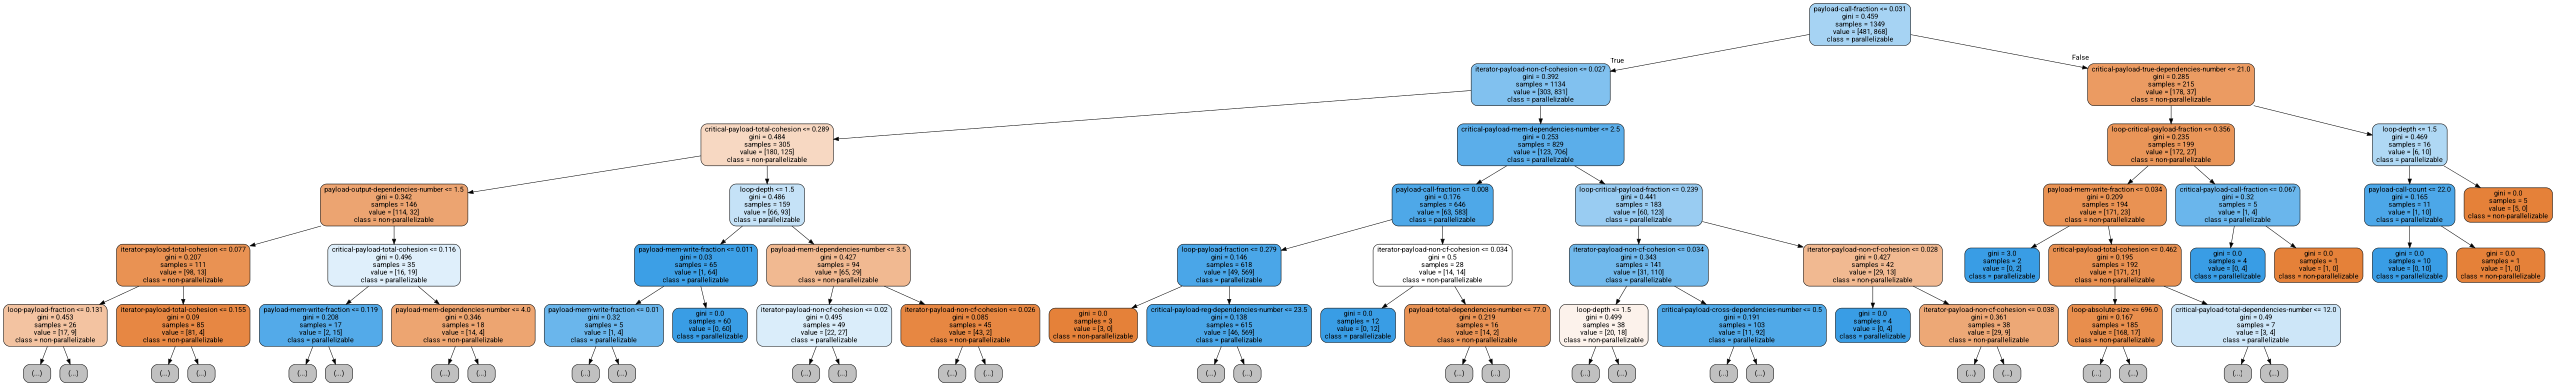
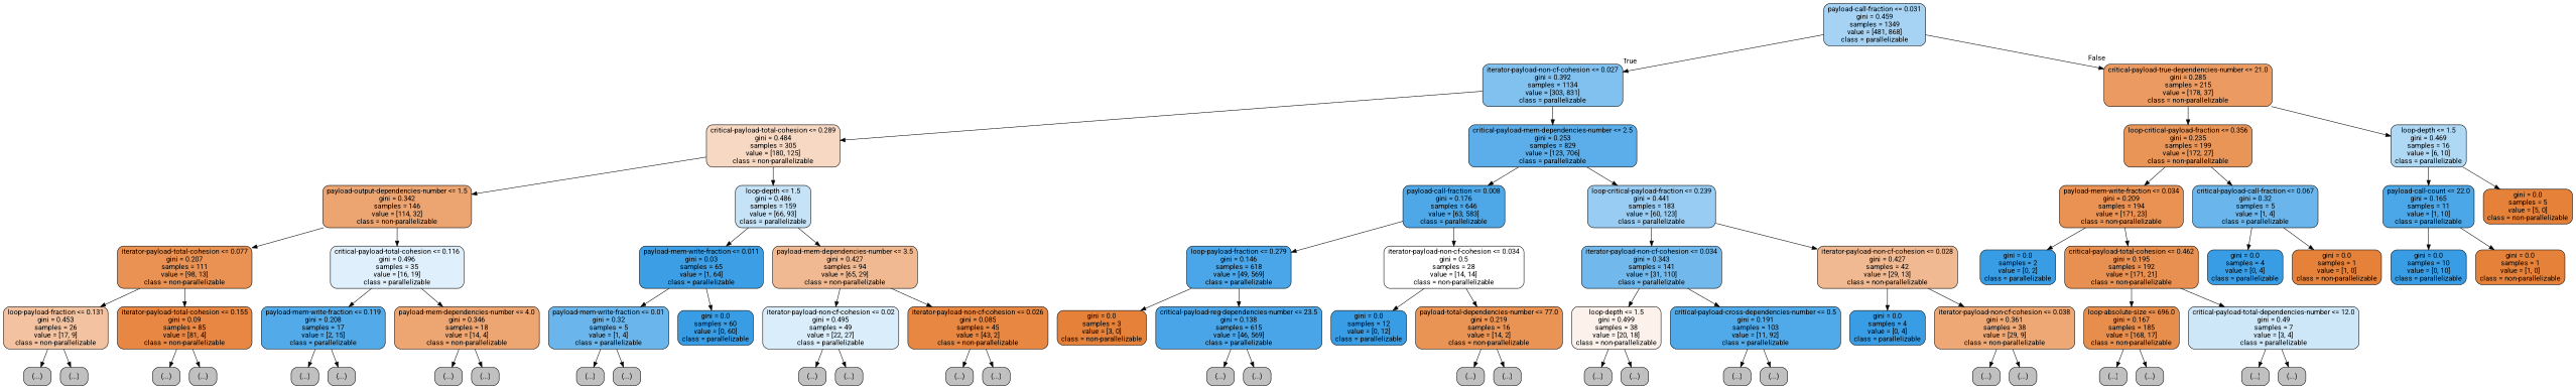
  digraph {
    fontname=Roboto
    node [color=black fillcolor="#C0C0C0" fontname=Roboto shape=box style="filled, rounded"]
    edge [fontname=Roboto]
    n1 [fillcolor="#399de572" label="payload-call-fraction <= 0.031\ngini = 0.459\nsamples = 1349\nvalue = [481, 868]\nclass = parallelizable"]
    n2 [fillcolor="#399de5a2" label="iterator-payload-non-cf-cohesion <= 0.027\ngini = 0.392\nsamples = 1134\nvalue = [303, 831]\nclass = parallelizable"]
    n3 [fillcolor="#e58139ca" label="critical-payload-true-dependencies-number <= 21.0\ngini = 0.285\nsamples = 215\nvalue = [178, 37]\nclass = non-parallelizable"]
    n4 [fillcolor="#e581394e" label="critical-payload-total-cohesion <= 0.289\ngini = 0.484\nsamples = 305\nvalue = [180, 125]\nclass = non-parallelizable"]
    n5 [fillcolor="#399de5d3" label="critical-payload-mem-dependencies-number <= 2.5\ngini = 0.253\nsamples = 829\nvalue = [123, 706]\nclass = parallelizable"]
    n6 [fillcolor="#e58139b7" label="payload-output-dependencies-number <= 1.5\ngini = 0.342\nsamples = 146\nvalue = [114, 32]\nclass = non-parallelizable"]
    n7 [fillcolor="#399de54a" label="loop-depth <= 1.5\ngini = 0.486\nsamples = 159\nvalue = [66, 93]\nclass = parallelizable"]
    n8 [fillcolor="#e58139dd" label="iterator-payload-total-cohesion <= 0.077\ngini = 0.207\nsamples = 111\nvalue = [98, 13]\nclass = non-parallelizable"]
    n9 [fillcolor="#399de528" label="critical-payload-total-cohesion <= 0.116\ngini = 0.496\nsamples = 35\nvalue = [16, 19]\nclass = parallelizable"]
    n10 [fillcolor="#e5813978" label="loop-payload-fraction <= 0.131\ngini = 0.453\nsamples = 26\nvalue = [17, 9]\nclass = non-parallelizable"]
    n11 [fillcolor="#e58139f2" label="iterator-payload-total-cohesion <= 0.155\ngini = 0.09\nsamples = 85\nvalue = [81, 4]\nclass = non-parallelizable"]
    n12 [label="(...)"]
    n13 [label="(...)"]
    n14 [label="(...)"]
    n15 [label="(...)"]
    n16 [fillcolor="#399de5dd" label="payload-mem-write-fraction <= 0.119\ngini = 0.208\nsamples = 17\nvalue = [2, 15]\nclass = parallelizable"]
    n17 [fillcolor="#e58139b6" label="payload-mem-dependencies-number <= 4.0\ngini = 0.346\nsamples = 18\nvalue = [14, 4]\nclass = non-parallelizable"]
    n18 [label="(...)"]
    n19 [label="(...)"]
    n20 [label="(...)"]
    n21 [label="(...)"]
    n22 [fillcolor="#399de5fb" label="payload-mem-write-fraction <= 0.011\ngini = 0.03\nsamples = 65\nvalue = [1, 64]\nclass = parallelizable"]
    n23 [fillcolor="#e581398d" label="payload-mem-dependencies-number <= 3.5\ngini = 0.427\nsamples = 94\nvalue = [65, 29]\nclass = non-parallelizable"]
    n24 [fillcolor="#399de5bf" label="payload-mem-write-fraction <= 0.01\ngini = 0.32\nsamples = 5\nvalue = [1, 4]\nclass = parallelizable"]
    n25 [fillcolor="#399de5ff" label="gini = 0.0\nsamples = 60\nvalue = [0, 60]\nclass = parallelizable"]
    n26 [label="(...)"]
    n27 [label="(...)"]
    n28 [fillcolor="#399de52f" label="iterator-payload-non-cf-cohesion <= 0.02\ngini = 0.495\nsamples = 49\nvalue = [22, 27]\nclass = parallelizable"]
    n29 [fillcolor="#e58139f3" label="iterator-payload-non-cf-cohesion <= 0.026\ngini = 0.085\nsamples = 45\nvalue = [43, 2]\nclass = non-parallelizable"]
    n30 [label="(...)"]
    n31 [label="(...)"]
    n32 [label="(...)"]
    n33 [label="(...)"]
    n34 [fillcolor="#399de5e3" label="payload-call-fraction <= 0.008\ngini = 0.176\nsamples = 646\nvalue = [63, 583]\nclass = parallelizable"]
    n35 [fillcolor="#399de583" label="loop-critical-payload-fraction <= 0.239\ngini = 0.441\nsamples = 183\nvalue = [60, 123]\nclass = parallelizable"]
    n36 [fillcolor="#399de5e9" label="loop-payload-fraction <= 0.279\ngini = 0.146\nsamples = 618\nvalue = [49, 569]\nclass = parallelizable"]
    n37 [fillcolor="#e5813900" label="iterator-payload-non-cf-cohesion <= 0.034\ngini = 0.5\nsamples = 28\nvalue = [14, 14]\nclass = non-parallelizable"]
    n38 [fillcolor="#e58139ff" label="gini = 0.0\nsamples = 3\nvalue = [3, 0]\nclass = non-parallelizable"]
    n39 [fillcolor="#399de5ea" label="critical-payload-reg-dependencies-number <= 23.5\ngini = 0.138\nsamples = 615\nvalue = [46, 569]\nclass = parallelizable"]
    n40 [label="(...)"]
    n41 [label="(...)"]
    n42 [fillcolor="#399de5ff" label="gini = 0.0\nsamples = 12\nvalue = [0, 12]\nclass = parallelizable"]
    n43 [fillcolor="#e58139db" label="payload-total-dependencies-number <= 77.0\ngini = 0.219\nsamples = 16\nvalue = [14, 2]\nclass = non-parallelizable"]
    n44 [label="(...)"]
    n45 [label="(...)"]
    n46 [fillcolor="#399de5b7" label="iterator-payload-non-cf-cohesion <= 0.034\ngini = 0.343\nsamples = 141\nvalue = [31, 110]\nclass = parallelizable"]
    n47 [fillcolor="#e581398d" label="iterator-payload-non-cf-cohesion <= 0.028\ngini = 0.427\nsamples = 42\nvalue = [29, 13]\nclass = non-parallelizable"]
    n48 [fillcolor="#e5813919" label="loop-depth <= 1.5\ngini = 0.499\nsamples = 38\nvalue = [20, 18]\nclass = non-parallelizable"]
    n49 [fillcolor="#399de5e1" label="critical-payload-cross-dependencies-number <= 0.5\ngini = 0.191\nsamples = 103\nvalue = [11, 92]\nclass = parallelizable"]
    n50 [label="(...)"]
    n51 [label="(...)"]
    n52 [label="(...)"]
    n53 [label="(...)"]
    n54 [fillcolor="#399de5ff" label="gini = 0.0\nsamples = 4\nvalue = [0, 4]\nclass = parallelizable"]
    n55 [fillcolor="#e58139b0" label="iterator-payload-non-cf-cohesion <= 0.038\ngini = 0.361\nsamples = 38\nvalue = [29, 9]\nclass = non-parallelizable"]
    n56 [label="(...)"]
    n57 [label="(...)"]
    n58 [fillcolor="#e58139d7" label="loop-critical-payload-fraction <= 0.356\ngini = 0.235\nsamples = 199\nvalue = [172, 27]\nclass = non-parallelizable"]
    n59 [fillcolor="#399de566" label="loop-depth <= 1.5\ngini = 0.469\nsamples = 16\nvalue = [6, 10]\nclass = parallelizable"]
    n60 [fillcolor="#e58139dd" label="payload-mem-write-fraction <= 0.034\ngini = 0.209\nsamples = 194\nvalue = [171, 23]\nclass = non-parallelizable"]
    n61 [fillcolor="#399de5bf" label="critical-payload-call-fraction <= 0.067\ngini = 0.32\nsamples = 5\nvalue = [1, 4]\nclass = parallelizable"]
-   n62 [fillcolor="#399de5ff" label="gini = 3.0\nsamples = 2\nvalue = [0, 2]\nclass = parallelizable"]
+   n62 [fillcolor="#399de5ff" label="gini = 0.0\nsamples = 2\nvalue = [0, 2]\nclass = parallelizable"]
    n63 [fillcolor="#e58139e0" label="critical-payload-total-cohesion <= 0.462\ngini = 0.195\nsamples = 192\nvalue = [171, 21]\nclass = non-parallelizable"]
    n64 [fillcolor="#e58139e5" label="loop-absolute-size <= 696.0\ngini = 0.167\nsamples = 185\nvalue = [168, 17]\nclass = non-parallelizable"]
    n65 [fillcolor="#399de540" label="critical-payload-total-dependencies-number <= 12.0\ngini = 0.49\nsamples = 7\nvalue = [3, 4]\nclass = parallelizable"]
    n66 [label="(...)"]
    n67 [label="(...)"]
    n68 [label="(...)"]
    n69 [label="(...)"]
    n70 [fillcolor="#399de5ff" label="gini = 0.0\nsamples = 4\nvalue = [0, 4]\nclass = parallelizable"]
    n71 [fillcolor="#e58139ff" label="gini = 0.0\nsamples = 1\nvalue = [1, 0]\nclass = non-parallelizable"]
    n72 [fillcolor="#399de5e6" label="payload-call-count <= 22.0\ngini = 0.165\nsamples = 11\nvalue = [1, 10]\nclass = parallelizable"]
    n73 [fillcolor="#e58139ff" label="gini = 0.0\nsamples = 5\nvalue = [5, 0]\nclass = non-parallelizable"]
    n74 [fillcolor="#399de5ff" label="gini = 0.0\nsamples = 10\nvalue = [0, 10]\nclass = parallelizable"]
    n75 [fillcolor="#e58139ff" label="gini = 0.0\nsamples = 1\nvalue = [1, 0]\nclass = non-parallelizable"]
    n1 -> n2 [headlabel=True labelangle=45 labeldistance=2.5]
    n1 -> n3 [headlabel=False labelangle=-45 labeldistance=2.5]
    n2 -> n4
    n2 -> n5
    n3 -> n58
    n3 -> n59
    n4 -> n6
    n4 -> n7
    n5 -> n34
    n5 -> n35
    n6 -> n8
    n6 -> n9
    n7 -> n22
    n7 -> n23
    n8 -> n10
    n8 -> n11
    n9 -> n16
    n9 -> n17
    n10 -> n12
    n10 -> n13
    n11 -> n14
    n11 -> n15
    n16 -> n18
    n16 -> n19
    n17 -> n20
    n17 -> n21
    n22 -> n24
    n22 -> n25
    n23 -> n28
    n23 -> n29
    n24 -> n26
    n24 -> n27
    n28 -> n30
    n28 -> n31
    n29 -> n32
    n29 -> n33
    n34 -> n36
    n34 -> n37
    n35 -> n46
    n35 -> n47
    n36 -> n38
    n36 -> n39
    n37 -> n42
    n37 -> n43
    n39 -> n40
    n39 -> n41
    n43 -> n44
    n43 -> n45
    n46 -> n48
    n46 -> n49
    n47 -> n54
    n47 -> n55
    n48 -> n50
    n48 -> n51
    n49 -> n52
    n49 -> n53
    n55 -> n56
    n55 -> n57
    n58 -> n60
    n58 -> n61
    n59 -> n72
    n59 -> n73
    n60 -> n62
    n60 -> n63
    n61 -> n70
    n61 -> n71
    n63 -> n64
    n63 -> n65
    n64 -> n66
    n64 -> n67
    n65 -> n68
    n65 -> n69
    n72 -> n74
    n72 -> n75
  }
